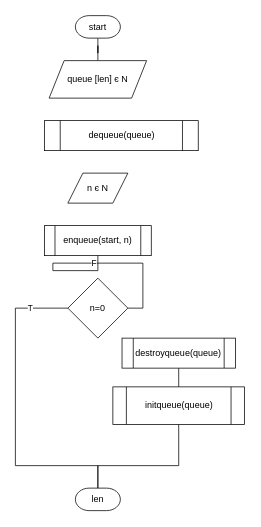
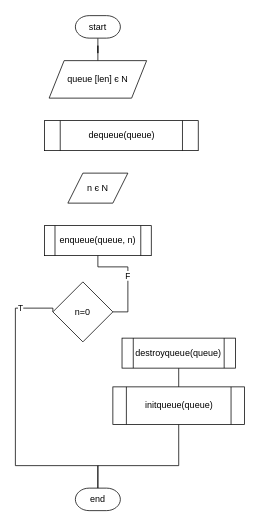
  <mxCell id="0" />
  <mxCell id="1" parent="0" />
  <mxCell id="2" style="edgeStyle=orthogonalEdgeStyle;rounded=0;orthogonalLoop=1;jettySize=auto;html=1;exitX=0.5;exitY=1;exitDx=0;exitDy=0;exitPerimeter=0;endArrow=none;endFill=0;" parent="1" source="3" target="4" edge="1"><mxGeometry relative="1" as="geometry" /></mxCell>
  <mxCell id="3" value="start" style="strokeWidth=1;html=1;shape=mxgraph.flowchart.terminator;whiteSpace=wrap;" parent="1" vertex="1"><mxGeometry x="100" y="20" width="60" height="30" as="geometry" /></mxCell>
  <mxCell id="4" value="queue [len] є N" style="shape=parallelogram;perimeter=parallelogramPerimeter;whiteSpace=wrap;html=1;fixedSize=1;strokeWidth=1;" parent="1" vertex="1"><mxGeometry x="65" y="80" width="130" height="50" as="geometry" /></mxCell>
  <mxCell id="5" value="dequeue(queue)" style="shape=process;whiteSpace=wrap;html=1;backgroundOutline=1;strokeWidth=1;" parent="1" vertex="1"><mxGeometry x="58.81" y="160" width="205" height="40" as="geometry" /></mxCell>
- <mxCell id="6" value="enqueue(start, n)" style="shape=process;whiteSpace=wrap;html=1;backgroundOutline=1;strokeWidth=1;" parent="1" vertex="1"><mxGeometry x="58.82" y="300" width="142.37" height="40" as="geometry" /></mxCell>
+ <mxCell id="6" value="enqueue(queue, n)" style="shape=process;whiteSpace=wrap;html=1;backgroundOutline=1;strokeWidth=1;" parent="1" vertex="1"><mxGeometry x="58.82" y="300" width="142.37" height="40" as="geometry" /></mxCell>
  <mxCell id="7" style="edgeStyle=orthogonalEdgeStyle;rounded=0;orthogonalLoop=1;jettySize=auto;html=1;exitX=0.5;exitY=1;exitDx=0;exitDy=0;entryX=0.5;entryY=0;entryDx=0;entryDy=0;endArrow=none;endFill=0;" parent="1" source="8" target="10" edge="1"><mxGeometry relative="1" as="geometry" /></mxCell>
  <mxCell id="8" value="destroyqueue(queue)" style="shape=process;whiteSpace=wrap;html=1;backgroundOutline=1;strokeWidth=1;" parent="1" vertex="1"><mxGeometry x="162.2" y="450" width="151.18" height="40" as="geometry" /></mxCell>
  <mxCell id="9" style="edgeStyle=orthogonalEdgeStyle;rounded=0;orthogonalLoop=1;jettySize=auto;html=1;exitX=0.5;exitY=1;exitDx=0;exitDy=0;entryX=0.5;entryY=0;entryDx=0;entryDy=0;entryPerimeter=0;endArrow=none;endFill=0;" parent="1" source="10" target="11" edge="1"><mxGeometry relative="1" as="geometry"><Array as="points"><mxPoint x="238" y="620" /><mxPoint x="130" y="620" /></Array></mxGeometry></mxCell>
  <mxCell id="10" value="initqueue(queue)" style="shape=process;whiteSpace=wrap;html=1;backgroundOutline=1;strokeWidth=1;" parent="1" vertex="1"><mxGeometry x="150" y="515" width="175.58" height="50" as="geometry" /></mxCell>
- <mxCell id="11" value="len" style="strokeWidth=1;html=1;shape=mxgraph.flowchart.terminator;whiteSpace=wrap;" parent="1" vertex="1"><mxGeometry x="99.99" y="650" width="60" height="30" as="geometry" /></mxCell>
+ <mxCell id="11" value="end" style="strokeWidth=1;html=1;shape=mxgraph.flowchart.terminator;whiteSpace=wrap;" parent="1" vertex="1"><mxGeometry x="99.99" y="650" width="60" height="30" as="geometry" /></mxCell>
  <mxCell id="12" value="n є N" style="shape=parallelogram;perimeter=parallelogramPerimeter;whiteSpace=wrap;html=1;fixedSize=1;strokeWidth=1;" parent="1" vertex="1"><mxGeometry x="89.99" y="230" width="80" height="40" as="geometry" /></mxCell>
  <mxCell id="13" value="F" style="edgeStyle=orthogonalEdgeStyle;rounded=0;orthogonalLoop=1;jettySize=auto;html=1;exitX=1;exitY=0.5;exitDx=0;exitDy=0;endArrow=none;endFill=0;" parent="1" source="15" target="6" edge="1"><mxGeometry relative="1" as="geometry" /></mxCell>
  <mxCell id="14" value="T" style="edgeStyle=orthogonalEdgeStyle;rounded=0;orthogonalLoop=1;jettySize=auto;html=1;exitX=0;exitY=0.5;exitDx=0;exitDy=0;entryX=0.5;entryY=0;entryDx=0;entryDy=0;entryPerimeter=0;endArrow=none;endFill=0;" parent="1" source="15" target="11" edge="1"><mxGeometry x="-0.762" relative="1" as="geometry"><Array as="points"><mxPoint x="20" y="410" /><mxPoint x="20" y="620" /><mxPoint x="130" y="620" /></Array><mxPoint as="offset" /></mxGeometry></mxCell>
- <mxCell id="15" value="n=0" style="rhombus;whiteSpace=wrap;html=1;" parent="1" vertex="1"><mxGeometry x="89.99" y="370" width="80" height="80" as="geometry" /></mxCell>
+ <mxCell id="15" value="n=0" style="rhombus;whiteSpace=wrap;html=1;" parent="1" vertex="1"><mxGeometry x="69.99" y="375" width="80" height="80" as="geometry" /></mxCell>
